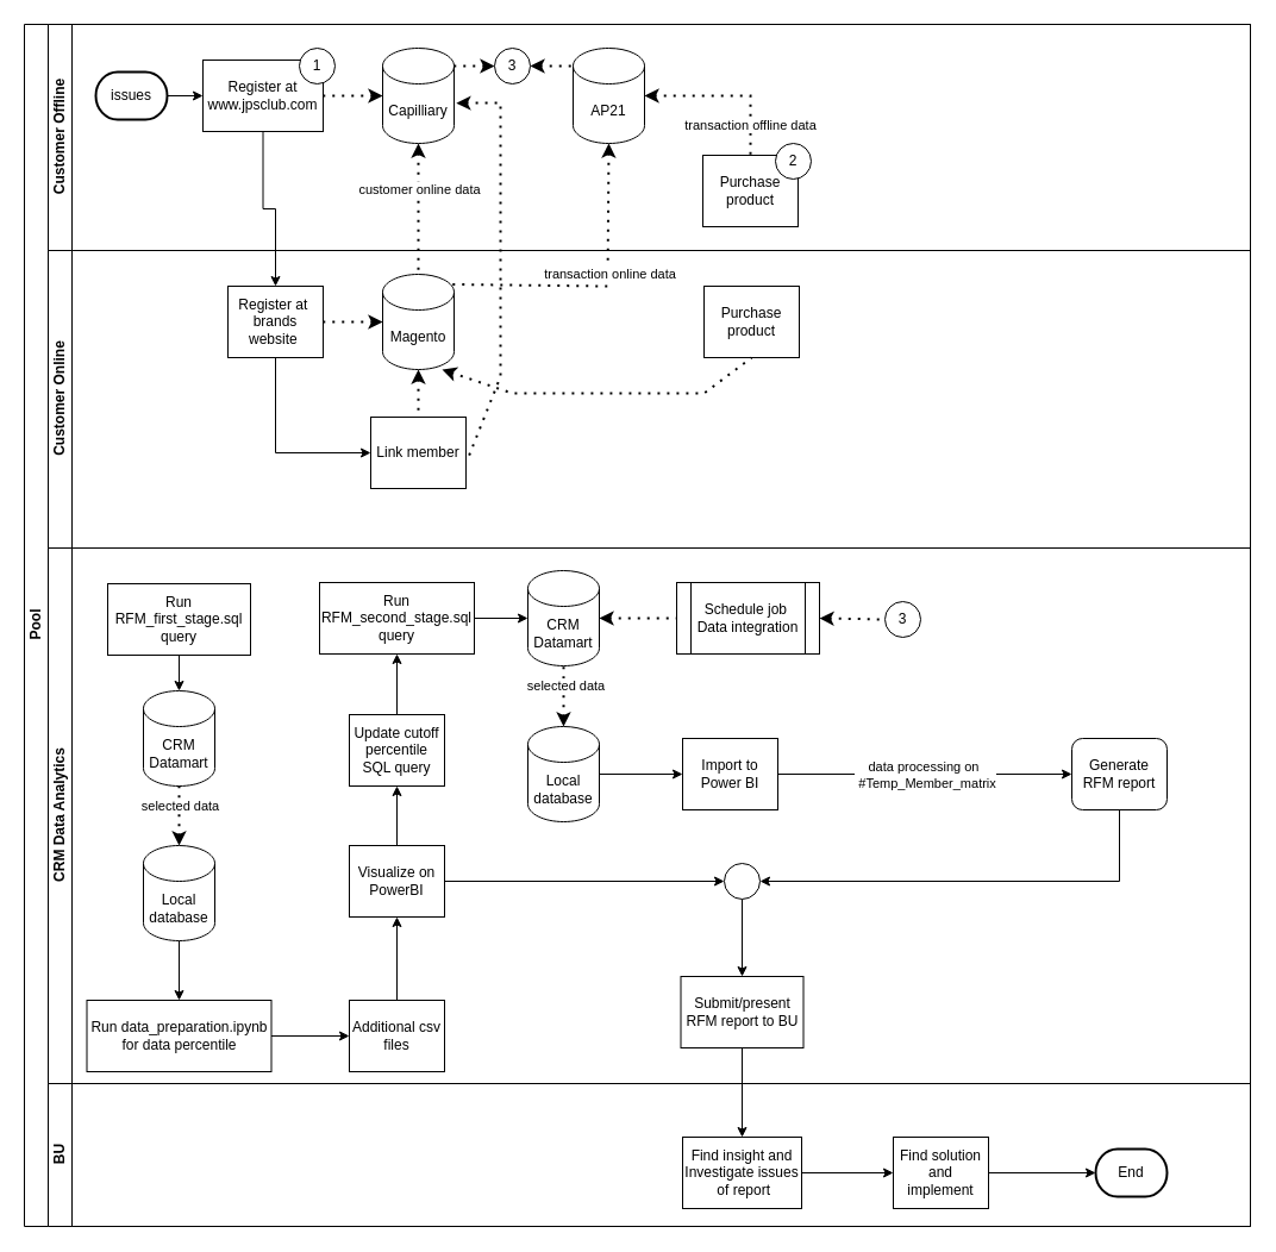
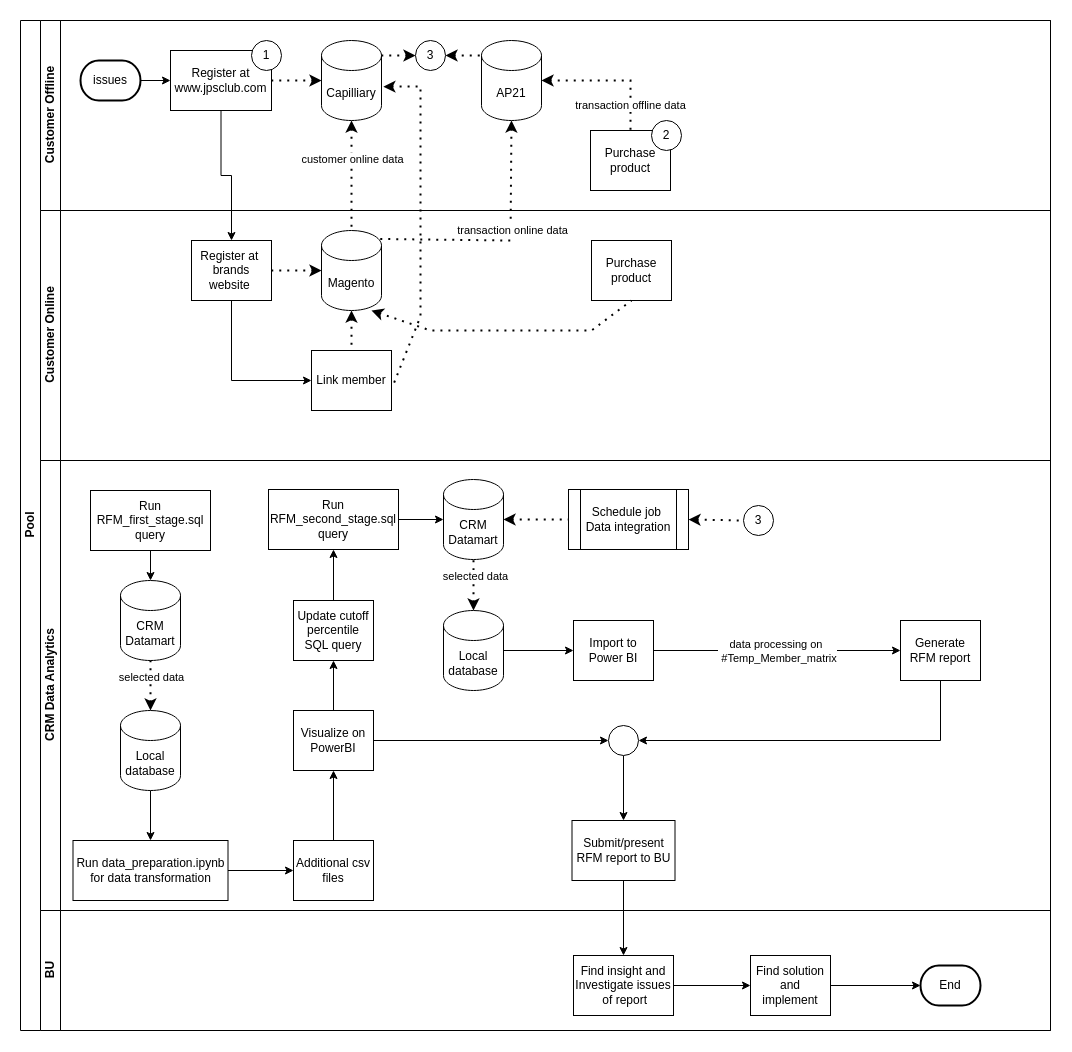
  <mxCell id="0" />
  <mxCell id="1" parent="0" />
  <mxCell id="2" value="Pool" style="swimlane;html=1;childLayout=stackLayout;resizeParent=1;resizeParentMax=0;horizontal=0;startSize=20;horizontalStack=0;" vertex="1" parent="1"><mxGeometry x="20" y="20" width="1030" height="1010" as="geometry" /></mxCell>
  <mxCell id="3" value="Customer Offline" style="swimlane;html=1;startSize=20;horizontal=0;" vertex="1" parent="2"><mxGeometry x="20" width="1010" height="190" as="geometry" /></mxCell>
  <mxCell id="4" value="Register at www.jpsclub.com" style="rounded=0;whiteSpace=wrap;html=1;fontFamily=Helvetica;fontSize=12;fontColor=#000000;align=center;" vertex="1" parent="3"><mxGeometry x="130" y="30" width="101" height="60" as="geometry" /></mxCell>
  <mxCell id="5" value="Capilliary" style="shape=cylinder3;whiteSpace=wrap;html=1;boundedLbl=1;backgroundOutline=1;size=15;" vertex="1" parent="3"><mxGeometry x="281" y="20" width="60" height="80" as="geometry" /></mxCell>
  <mxCell id="6" value="" style="endArrow=none;dashed=1;html=1;dashPattern=1 3;strokeWidth=2;rounded=0;exitX=0;exitY=0.5;exitDx=0;exitDy=0;entryX=1;entryY=0.5;entryDx=0;entryDy=0;exitPerimeter=0;startArrow=classic;startFill=1;" edge="1" parent="3" source="5" target="4"><mxGeometry width="50" height="50" relative="1" as="geometry"><mxPoint x="321" y="110" as="sourcePoint" /><mxPoint x="321" y="150" as="targetPoint" /></mxGeometry></mxCell>
  <mxCell id="7" value="Purchase product" style="rounded=0;whiteSpace=wrap;html=1;fontFamily=Helvetica;fontSize=12;fontColor=#000000;align=center;" vertex="1" parent="3"><mxGeometry x="550" y="110" width="80" height="60" as="geometry" /></mxCell>
  <mxCell id="8" value="AP21" style="shape=cylinder3;whiteSpace=wrap;html=1;boundedLbl=1;backgroundOutline=1;size=15;" vertex="1" parent="3"><mxGeometry x="441" y="20" width="60" height="80" as="geometry" /></mxCell>
  <mxCell id="9" value="transaction offline data" style="endArrow=none;dashed=1;html=1;dashPattern=1 3;strokeWidth=2;rounded=0;startArrow=classic;startFill=1;entryX=0.5;entryY=0;entryDx=0;entryDy=0;exitX=1;exitY=0.5;exitDx=0;exitDy=0;exitPerimeter=0;" edge="1" parent="3" source="8" target="7"><mxGeometry x="0.645" width="50" height="50" relative="1" as="geometry"><mxPoint x="531" y="60" as="sourcePoint" /><mxPoint x="511" y="60" as="targetPoint" /><Array as="points"><mxPoint x="590" y="60" /></Array><mxPoint as="offset" /></mxGeometry></mxCell>
  <mxCell id="10" style="edgeStyle=orthogonalEdgeStyle;rounded=0;orthogonalLoop=1;jettySize=auto;html=1;entryX=0;entryY=0.5;entryDx=0;entryDy=0;" edge="1" parent="3" source="11" target="4"><mxGeometry relative="1" as="geometry" /></mxCell>
  <mxCell id="11" value="issues" style="strokeWidth=2;html=1;shape=mxgraph.flowchart.terminator;whiteSpace=wrap;" vertex="1" parent="3"><mxGeometry x="40" y="40" width="60" height="40" as="geometry" /></mxCell>
  <mxCell id="12" value="1" style="ellipse;whiteSpace=wrap;html=1;aspect=fixed;" vertex="1" parent="3"><mxGeometry x="211" y="20" width="30" height="30" as="geometry" /></mxCell>
  <mxCell id="13" value="2" style="ellipse;whiteSpace=wrap;html=1;aspect=fixed;" vertex="1" parent="3"><mxGeometry x="611" y="100" width="30" height="30" as="geometry" /></mxCell>
  <mxCell id="14" value="3" style="ellipse;whiteSpace=wrap;html=1;aspect=fixed;" vertex="1" parent="3"><mxGeometry x="375" y="20" width="30" height="30" as="geometry" /></mxCell>
  <mxCell id="15" value="" style="endArrow=none;dashed=1;html=1;dashPattern=1 3;strokeWidth=2;rounded=0;exitX=1;exitY=0.5;exitDx=0;exitDy=0;entryX=0;entryY=0;entryDx=0;entryDy=15;startArrow=classic;startFill=1;entryPerimeter=0;" edge="1" parent="3" source="14" target="8"><mxGeometry width="50" height="50" relative="1" as="geometry"><mxPoint x="291" y="260" as="sourcePoint" /><mxPoint x="241" y="260" as="targetPoint" /></mxGeometry></mxCell>
  <mxCell id="16" value="" style="endArrow=none;dashed=1;html=1;dashPattern=1 3;strokeWidth=2;rounded=0;exitX=0;exitY=0.5;exitDx=0;exitDy=0;entryX=1;entryY=0;entryDx=0;entryDy=15;startArrow=classic;startFill=1;entryPerimeter=0;" edge="1" parent="3" source="14" target="5"><mxGeometry width="50" height="50" relative="1" as="geometry"><mxPoint x="404.5" y="45" as="sourcePoint" /><mxPoint x="423" y="45" as="targetPoint" /></mxGeometry></mxCell>
  <mxCell id="17" value="Customer Online" style="swimlane;html=1;startSize=20;horizontal=0;" vertex="1" parent="2"><mxGeometry x="20" y="190" width="1010" height="250" as="geometry" /></mxCell>
  <mxCell id="18" style="edgeStyle=orthogonalEdgeStyle;rounded=0;orthogonalLoop=1;jettySize=auto;html=1;entryX=0;entryY=0.5;entryDx=0;entryDy=0;" edge="1" parent="17" source="19" target="22"><mxGeometry relative="1" as="geometry"><Array as="points"><mxPoint x="191" y="170" /></Array></mxGeometry></mxCell>
  <mxCell id="19" value="Register at&amp;nbsp; brands website&amp;nbsp;" style="rounded=0;whiteSpace=wrap;html=1;fontFamily=Helvetica;fontSize=12;fontColor=#000000;align=center;" vertex="1" parent="17"><mxGeometry x="151" y="30" width="80" height="60" as="geometry" /></mxCell>
  <mxCell id="20" value="Magento" style="shape=cylinder3;whiteSpace=wrap;html=1;boundedLbl=1;backgroundOutline=1;size=15;" vertex="1" parent="17"><mxGeometry x="281" y="20" width="60" height="80" as="geometry" /></mxCell>
  <mxCell id="21" value="" style="endArrow=none;dashed=1;html=1;dashPattern=1 3;strokeWidth=2;rounded=0;exitX=0;exitY=0.5;exitDx=0;exitDy=0;entryX=1;entryY=0.5;entryDx=0;entryDy=0;exitPerimeter=0;startArrow=classic;startFill=1;" edge="1" parent="17" source="20" target="19"><mxGeometry width="50" height="50" relative="1" as="geometry"><mxPoint x="291" y="-50" as="sourcePoint" /><mxPoint x="241" y="-50" as="targetPoint" /></mxGeometry></mxCell>
  <mxCell id="22" value="Link member" style="rounded=0;whiteSpace=wrap;html=1;fontFamily=Helvetica;fontSize=12;fontColor=#000000;align=center;" vertex="1" parent="17"><mxGeometry x="271" y="140" width="80" height="60" as="geometry" /></mxCell>
  <mxCell id="23" value="Purchase product" style="rounded=0;whiteSpace=wrap;html=1;fontFamily=Helvetica;fontSize=12;fontColor=#000000;align=center;" vertex="1" parent="17"><mxGeometry x="551" y="30" width="80" height="60" as="geometry" /></mxCell>
  <mxCell id="24" value="" style="endArrow=none;dashed=1;html=1;dashPattern=1 3;strokeWidth=2;rounded=0;exitX=0.5;exitY=1;exitDx=0;exitDy=0;entryX=0.5;entryY=0;entryDx=0;entryDy=0;exitPerimeter=0;startArrow=classic;startFill=1;" edge="1" parent="17" source="20" target="22"><mxGeometry width="50" height="50" relative="1" as="geometry"><mxPoint x="291" y="70" as="sourcePoint" /><mxPoint x="241" y="70" as="targetPoint" /></mxGeometry></mxCell>
  <mxCell id="25" value="" style="endArrow=none;dashed=1;html=1;dashPattern=1 3;strokeWidth=2;rounded=0;entryX=0.5;entryY=1;entryDx=0;entryDy=0;startArrow=classic;startFill=1;exitX=0.833;exitY=1;exitDx=0;exitDy=0;exitPerimeter=0;" edge="1" parent="17" source="20" target="23"><mxGeometry width="50" height="50" relative="1" as="geometry"><mxPoint x="351" y="110" as="sourcePoint" /><mxPoint x="601.0" y="-50" as="targetPoint" /><Array as="points"><mxPoint x="390" y="120" /><mxPoint x="551" y="120" /></Array></mxGeometry></mxCell>
  <mxCell id="26" value="" style="endArrow=none;dashed=1;html=1;dashPattern=1 3;strokeWidth=2;rounded=0;exitX=0.5;exitY=1;exitDx=0;exitDy=0;entryX=0.5;entryY=0;entryDx=0;entryDy=0;entryPerimeter=0;exitPerimeter=0;startArrow=classic;startFill=1;" edge="1" parent="2" source="5" target="20"><mxGeometry width="50" height="50" relative="1" as="geometry"><mxPoint x="230" y="190" as="sourcePoint" /><mxPoint x="280" y="190" as="targetPoint" /><Array as="points" /></mxGeometry></mxCell>
  <mxCell id="27" value="customer online data" style="edgeLabel;html=1;align=center;verticalAlign=middle;resizable=0;points=[];" connectable="0" vertex="1" parent="26"><mxGeometry x="-0.315" relative="1" as="geometry"><mxPoint as="offset" /></mxGeometry></mxCell>
  <mxCell id="28" value="" style="endArrow=none;dashed=1;html=1;dashPattern=1 3;strokeWidth=2;rounded=0;exitX=1.031;exitY=0.577;exitDx=0;exitDy=0;entryX=1.013;entryY=0.603;entryDx=0;entryDy=0;exitPerimeter=0;startArrow=classic;startFill=1;entryPerimeter=0;" edge="1" parent="2" source="5" target="22"><mxGeometry width="50" height="50" relative="1" as="geometry"><mxPoint x="290" y="200" as="sourcePoint" /><mxPoint x="240" y="200" as="targetPoint" /><Array as="points"><mxPoint x="400" y="66" /><mxPoint x="400" y="296" /></Array></mxGeometry></mxCell>
  <mxCell id="29" style="edgeStyle=orthogonalEdgeStyle;rounded=0;orthogonalLoop=1;jettySize=auto;html=1;" edge="1" parent="2" source="4" target="19"><mxGeometry relative="1" as="geometry" /></mxCell>
  <mxCell id="30" value="" style="endArrow=none;dashed=1;html=1;dashPattern=1 3;strokeWidth=2;rounded=0;exitX=0.5;exitY=1;exitDx=0;exitDy=0;entryX=0.954;entryY=0.106;entryDx=0;entryDy=0;entryPerimeter=0;exitPerimeter=0;startArrow=classic;startFill=1;" edge="1" parent="2" source="8" target="20"><mxGeometry width="50" height="50" relative="1" as="geometry"><mxPoint x="310" y="110" as="sourcePoint" /><mxPoint x="310" y="180" as="targetPoint" /><Array as="points"><mxPoint x="490" y="220" /></Array></mxGeometry></mxCell>
  <mxCell id="31" value="transaction online data" style="edgeLabel;html=1;align=center;verticalAlign=middle;resizable=0;points=[];" connectable="0" vertex="1" parent="30"><mxGeometry x="0.076" y="1" relative="1" as="geometry"><mxPoint x="17" y="-11" as="offset" /></mxGeometry></mxCell>
  <mxCell id="32" value="CRM Data Analytics" style="swimlane;html=1;startSize=20;horizontal=0;" vertex="1" parent="2"><mxGeometry x="20" y="440" width="1010" height="450" as="geometry" /></mxCell>
  <mxCell id="33" value="CRM &lt;br&gt;Datamart" style="shape=cylinder3;whiteSpace=wrap;html=1;boundedLbl=1;backgroundOutline=1;size=15;" vertex="1" parent="32"><mxGeometry x="403" y="19" width="60" height="80" as="geometry" /></mxCell>
  <mxCell id="34" value="3" style="ellipse;whiteSpace=wrap;html=1;aspect=fixed;" vertex="1" parent="32"><mxGeometry x="703" y="45" width="30" height="30" as="geometry" /></mxCell>
  <mxCell id="35" style="edgeStyle=orthogonalEdgeStyle;rounded=0;orthogonalLoop=1;jettySize=auto;html=1;entryX=0;entryY=0.5;entryDx=0;entryDy=0;entryPerimeter=0;exitX=1;exitY=0.5;exitDx=0;exitDy=0;" edge="1" parent="32" source="62" target="33"><mxGeometry relative="1" as="geometry"><mxPoint x="333" y="59" as="sourcePoint" /></mxGeometry></mxCell>
  <mxCell id="36" style="edgeStyle=orthogonalEdgeStyle;rounded=0;orthogonalLoop=1;jettySize=auto;html=1;entryX=0.5;entryY=1;entryDx=0;entryDy=0;exitX=0.5;exitY=0;exitDx=0;exitDy=0;" edge="1" parent="32" source="37" target="62"><mxGeometry relative="1" as="geometry"><mxPoint x="293" y="160" as="sourcePoint" /><mxPoint x="293" y="89" as="targetPoint" /></mxGeometry></mxCell>
  <mxCell id="37" value="Update cutoff percentile SQL query" style="rounded=0;whiteSpace=wrap;html=1;fontFamily=Helvetica;fontSize=12;fontColor=#000000;align=center;" vertex="1" parent="32"><mxGeometry x="253" y="140" width="80" height="60" as="geometry" /></mxCell>
  <mxCell id="38" style="edgeStyle=orthogonalEdgeStyle;rounded=0;orthogonalLoop=1;jettySize=auto;html=1;entryX=0;entryY=0.5;entryDx=0;entryDy=0;" edge="1" parent="32" source="40" target="42"><mxGeometry relative="1" as="geometry" /></mxCell>
  <mxCell id="39" value="data processing on&amp;nbsp;&lt;br&gt;&amp;nbsp;#Temp_Member_matrix" style="edgeLabel;html=1;align=center;verticalAlign=middle;resizable=0;points=[];" vertex="1" connectable="0" parent="38"><mxGeometry x="-0.041" relative="1" as="geometry"><mxPoint x="5" as="offset" /></mxGeometry></mxCell>
  <mxCell id="40" value="Import to Power BI" style="rounded=0;whiteSpace=wrap;html=1;fontFamily=Helvetica;fontSize=12;fontColor=#000000;align=center;" vertex="1" parent="32"><mxGeometry x="533" y="160" width="80" height="60" as="geometry" /></mxCell>
  <mxCell id="41" style="edgeStyle=orthogonalEdgeStyle;rounded=0;orthogonalLoop=1;jettySize=auto;html=1;entryX=1;entryY=0.5;entryDx=0;entryDy=0;" edge="1" parent="32" source="42" target="64"><mxGeometry relative="1" as="geometry"><Array as="points"><mxPoint x="900" y="280" /></Array></mxGeometry></mxCell>
- <mxCell id="42" value="Generate RFM report" style="whiteSpace=wrap;html=1;fontFamily=Helvetica;fontSize=12;fontColor=#000000;align=center;rounded=1;" vertex="1" parent="32"><mxGeometry x="860" y="160" width="80" height="60" as="geometry" /></mxCell>
+ <mxCell id="42" value="Generate RFM report" style="rounded=0;whiteSpace=wrap;html=1;fontFamily=Helvetica;fontSize=12;fontColor=#000000;align=center;" vertex="1" parent="32"><mxGeometry x="860" y="160" width="80" height="60" as="geometry" /></mxCell>
  <mxCell id="43" value="Submit/present RFM report to BU" style="rounded=0;whiteSpace=wrap;html=1;fontFamily=Helvetica;fontSize=12;fontColor=#000000;align=center;" vertex="1" parent="32"><mxGeometry x="531.5" y="360" width="103" height="60" as="geometry" /></mxCell>
  <mxCell id="44" style="edgeStyle=orthogonalEdgeStyle;rounded=0;orthogonalLoop=1;jettySize=auto;html=1;entryX=0;entryY=0.5;entryDx=0;entryDy=0;" edge="1" parent="32" source="45" target="40"><mxGeometry relative="1" as="geometry" /></mxCell>
  <mxCell id="45" value="Local database" style="shape=cylinder3;whiteSpace=wrap;html=1;boundedLbl=1;backgroundOutline=1;size=15;" vertex="1" parent="32"><mxGeometry x="403" y="150" width="60" height="80" as="geometry" /></mxCell>
  <mxCell id="46" value="" style="endArrow=none;dashed=1;html=1;dashPattern=1 3;strokeWidth=2;rounded=0;exitX=0.5;exitY=0;exitDx=0;exitDy=0;startArrow=classic;startFill=1;entryX=0.5;entryY=1;entryDx=0;entryDy=0;entryPerimeter=0;exitPerimeter=0;" edge="1" parent="32" source="45" target="33"><mxGeometry width="50" height="50" relative="1" as="geometry"><mxPoint x="538" y="109" as="sourcePoint" /><mxPoint x="443" y="109" as="targetPoint" /></mxGeometry></mxCell>
  <mxCell id="47" value="selected data" style="edgeLabel;html=1;align=center;verticalAlign=middle;resizable=0;points=[];" connectable="0" vertex="1" parent="46"><mxGeometry x="0.383" y="-1" relative="1" as="geometry"><mxPoint as="offset" /></mxGeometry></mxCell>
  <mxCell id="48" style="edgeStyle=orthogonalEdgeStyle;rounded=0;orthogonalLoop=1;jettySize=auto;html=1;entryX=0.5;entryY=1;entryDx=0;entryDy=0;" edge="1" parent="32" source="50" target="37"><mxGeometry relative="1" as="geometry" /></mxCell>
  <mxCell id="49" style="edgeStyle=orthogonalEdgeStyle;rounded=0;orthogonalLoop=1;jettySize=auto;html=1;entryX=0;entryY=0.5;entryDx=0;entryDy=0;" edge="1" parent="32" source="50" target="64"><mxGeometry relative="1" as="geometry" /></mxCell>
  <mxCell id="50" value="Visualize on PowerBI" style="rounded=0;whiteSpace=wrap;html=1;fontFamily=Helvetica;fontSize=12;fontColor=#000000;align=center;" vertex="1" parent="32"><mxGeometry x="253" y="250" width="80" height="60" as="geometry" /></mxCell>
  <mxCell id="51" value="Run RFM_first_stage.sql query" style="rounded=0;whiteSpace=wrap;html=1;fontFamily=Helvetica;fontSize=12;fontColor=#000000;align=center;" vertex="1" parent="32"><mxGeometry x="50" y="30" width="120" height="60" as="geometry" /></mxCell>
  <mxCell id="52" style="edgeStyle=orthogonalEdgeStyle;rounded=0;orthogonalLoop=1;jettySize=auto;html=1;entryX=0;entryY=0.5;entryDx=0;entryDy=0;" edge="1" parent="32" source="53" target="55"><mxGeometry relative="1" as="geometry" /></mxCell>
- <mxCell id="53" value="Run&amp;nbsp;data_preparation.ipynb for data percentile" style="rounded=0;whiteSpace=wrap;html=1;fontFamily=Helvetica;fontSize=12;fontColor=#000000;align=center;" vertex="1" parent="32"><mxGeometry x="32.5" y="380" width="155" height="60" as="geometry" /></mxCell>
+ <mxCell id="53" value="Run&amp;nbsp;data_preparation.ipynb for data transformation" style="rounded=0;whiteSpace=wrap;html=1;fontFamily=Helvetica;fontSize=12;fontColor=#000000;align=center;" vertex="1" parent="32"><mxGeometry x="32.5" y="380" width="155" height="60" as="geometry" /></mxCell>
  <mxCell id="54" style="edgeStyle=orthogonalEdgeStyle;rounded=0;orthogonalLoop=1;jettySize=auto;html=1;entryX=0.5;entryY=1;entryDx=0;entryDy=0;" edge="1" parent="32" source="55" target="50"><mxGeometry relative="1" as="geometry" /></mxCell>
  <mxCell id="55" value="Additional csv files" style="rounded=0;whiteSpace=wrap;html=1;fontFamily=Helvetica;fontSize=12;fontColor=#000000;align=center;" vertex="1" parent="32"><mxGeometry x="253" y="380" width="80" height="60" as="geometry" /></mxCell>
  <mxCell id="56" style="edgeStyle=orthogonalEdgeStyle;rounded=0;orthogonalLoop=1;jettySize=auto;html=1;entryX=0.5;entryY=0;entryDx=0;entryDy=0;" edge="1" parent="32" source="57" target="53"><mxGeometry relative="1" as="geometry" /></mxCell>
  <mxCell id="57" value="Local database" style="shape=cylinder3;whiteSpace=wrap;html=1;boundedLbl=1;backgroundOutline=1;size=15;" vertex="1" parent="32"><mxGeometry x="80" y="250" width="60" height="80" as="geometry" /></mxCell>
  <mxCell id="58" value="" style="edgeStyle=orthogonalEdgeStyle;rounded=0;orthogonalLoop=1;jettySize=auto;html=1;" edge="1" parent="32" source="51" target="59"><mxGeometry relative="1" as="geometry"><mxPoint x="200" y="580" as="sourcePoint" /><mxPoint x="200" y="710" as="targetPoint" /></mxGeometry></mxCell>
  <mxCell id="59" value="CRM &lt;br&gt;Datamart" style="shape=cylinder3;whiteSpace=wrap;html=1;boundedLbl=1;backgroundOutline=1;size=15;" vertex="1" parent="32"><mxGeometry x="80" y="120" width="60" height="80" as="geometry" /></mxCell>
  <mxCell id="60" value="" style="endArrow=none;dashed=1;html=1;dashPattern=1 3;strokeWidth=2;rounded=0;exitX=0.5;exitY=0;exitDx=0;exitDy=0;startArrow=classic;startFill=1;entryX=0.5;entryY=1;entryDx=0;entryDy=0;entryPerimeter=0;exitPerimeter=0;" edge="1" parent="32" source="57" target="59"><mxGeometry width="50" height="50" relative="1" as="geometry"><mxPoint x="109.5" y="230" as="sourcePoint" /><mxPoint x="109.5" y="179" as="targetPoint" /></mxGeometry></mxCell>
  <mxCell id="61" value="selected data" style="edgeLabel;html=1;align=center;verticalAlign=middle;resizable=0;points=[];" connectable="0" vertex="1" parent="60"><mxGeometry x="0.383" y="-1" relative="1" as="geometry"><mxPoint x="-1" y="1" as="offset" /></mxGeometry></mxCell>
  <mxCell id="62" value="Run RFM_second_stage.sql query" style="rounded=0;whiteSpace=wrap;html=1;fontFamily=Helvetica;fontSize=12;fontColor=#000000;align=center;" vertex="1" parent="32"><mxGeometry x="228" y="29" width="130" height="60" as="geometry" /></mxCell>
  <mxCell id="63" style="edgeStyle=orthogonalEdgeStyle;rounded=0;orthogonalLoop=1;jettySize=auto;html=1;entryX=0.5;entryY=0;entryDx=0;entryDy=0;" edge="1" parent="32" source="64" target="43"><mxGeometry relative="1" as="geometry" /></mxCell>
  <mxCell id="64" value="" style="ellipse;whiteSpace=wrap;html=1;aspect=fixed;" vertex="1" parent="32"><mxGeometry x="568" y="265" width="30" height="30" as="geometry" /></mxCell>
  <mxCell id="65" value="Schedule job&amp;nbsp; Data integration" style="shape=process;whiteSpace=wrap;html=1;backgroundOutline=1;" vertex="1" parent="32"><mxGeometry x="528" y="29" width="120" height="60" as="geometry" /></mxCell>
  <mxCell id="66" value="" style="endArrow=none;dashed=1;html=1;dashPattern=1 3;strokeWidth=2;rounded=0;exitX=1;exitY=0.5;exitDx=0;exitDy=0;startArrow=classic;startFill=1;entryX=0;entryY=0.5;entryDx=0;entryDy=0;" edge="1" parent="32" source="65" target="34"><mxGeometry width="50" height="50" relative="1" as="geometry"><mxPoint x="383" y="-230" as="sourcePoint" /><mxPoint x="683" y="-1" as="targetPoint" /></mxGeometry></mxCell>
  <mxCell id="67" value="" style="endArrow=none;dashed=1;html=1;dashPattern=1 3;strokeWidth=2;rounded=0;exitX=1;exitY=0.5;exitDx=0;exitDy=0;startArrow=classic;startFill=1;exitPerimeter=0;entryX=0;entryY=0.5;entryDx=0;entryDy=0;" edge="1" parent="32" source="33" target="65"><mxGeometry width="50" height="50" relative="1" as="geometry"><mxPoint x="628.0" y="9" as="sourcePoint" /><mxPoint x="493" y="-20" as="targetPoint" /></mxGeometry></mxCell>
  <mxCell id="68" style="edgeStyle=orthogonalEdgeStyle;rounded=0;orthogonalLoop=1;jettySize=auto;html=1;entryX=0.5;entryY=0;entryDx=0;entryDy=0;" edge="1" parent="2" source="43" target="71"><mxGeometry relative="1" as="geometry"><mxPoint x="564" y="885" as="targetPoint" /></mxGeometry></mxCell>
  <mxCell id="69" value="BU" style="swimlane;html=1;startSize=20;horizontal=0;" vertex="1" parent="2"><mxGeometry x="20" y="890" width="1010" height="120" as="geometry" /></mxCell>
  <mxCell id="70" style="edgeStyle=orthogonalEdgeStyle;rounded=0;orthogonalLoop=1;jettySize=auto;html=1;entryX=0;entryY=0.5;entryDx=0;entryDy=0;" edge="1" parent="69" source="71" target="74"><mxGeometry relative="1" as="geometry" /></mxCell>
  <mxCell id="71" value="Find insight and Investigate issues&lt;br&gt;&amp;nbsp;of report" style="rounded=0;whiteSpace=wrap;html=1;fontFamily=Helvetica;fontSize=12;fontColor=#000000;align=center;" vertex="1" parent="69"><mxGeometry x="533" y="45" width="100" height="60" as="geometry" /></mxCell>
  <mxCell id="72" value="End" style="strokeWidth=2;html=1;shape=mxgraph.flowchart.terminator;whiteSpace=wrap;" vertex="1" parent="69"><mxGeometry x="880" y="55" width="60" height="40" as="geometry" /></mxCell>
  <mxCell id="73" style="edgeStyle=orthogonalEdgeStyle;rounded=0;orthogonalLoop=1;jettySize=auto;html=1;entryX=0;entryY=0.5;entryDx=0;entryDy=0;entryPerimeter=0;" edge="1" parent="69" source="74" target="72"><mxGeometry relative="1" as="geometry" /></mxCell>
  <mxCell id="74" value="Find solution and implement" style="rounded=0;whiteSpace=wrap;html=1;fontFamily=Helvetica;fontSize=12;fontColor=#000000;align=center;" vertex="1" parent="69"><mxGeometry x="710" y="45" width="80" height="60" as="geometry" /></mxCell>
